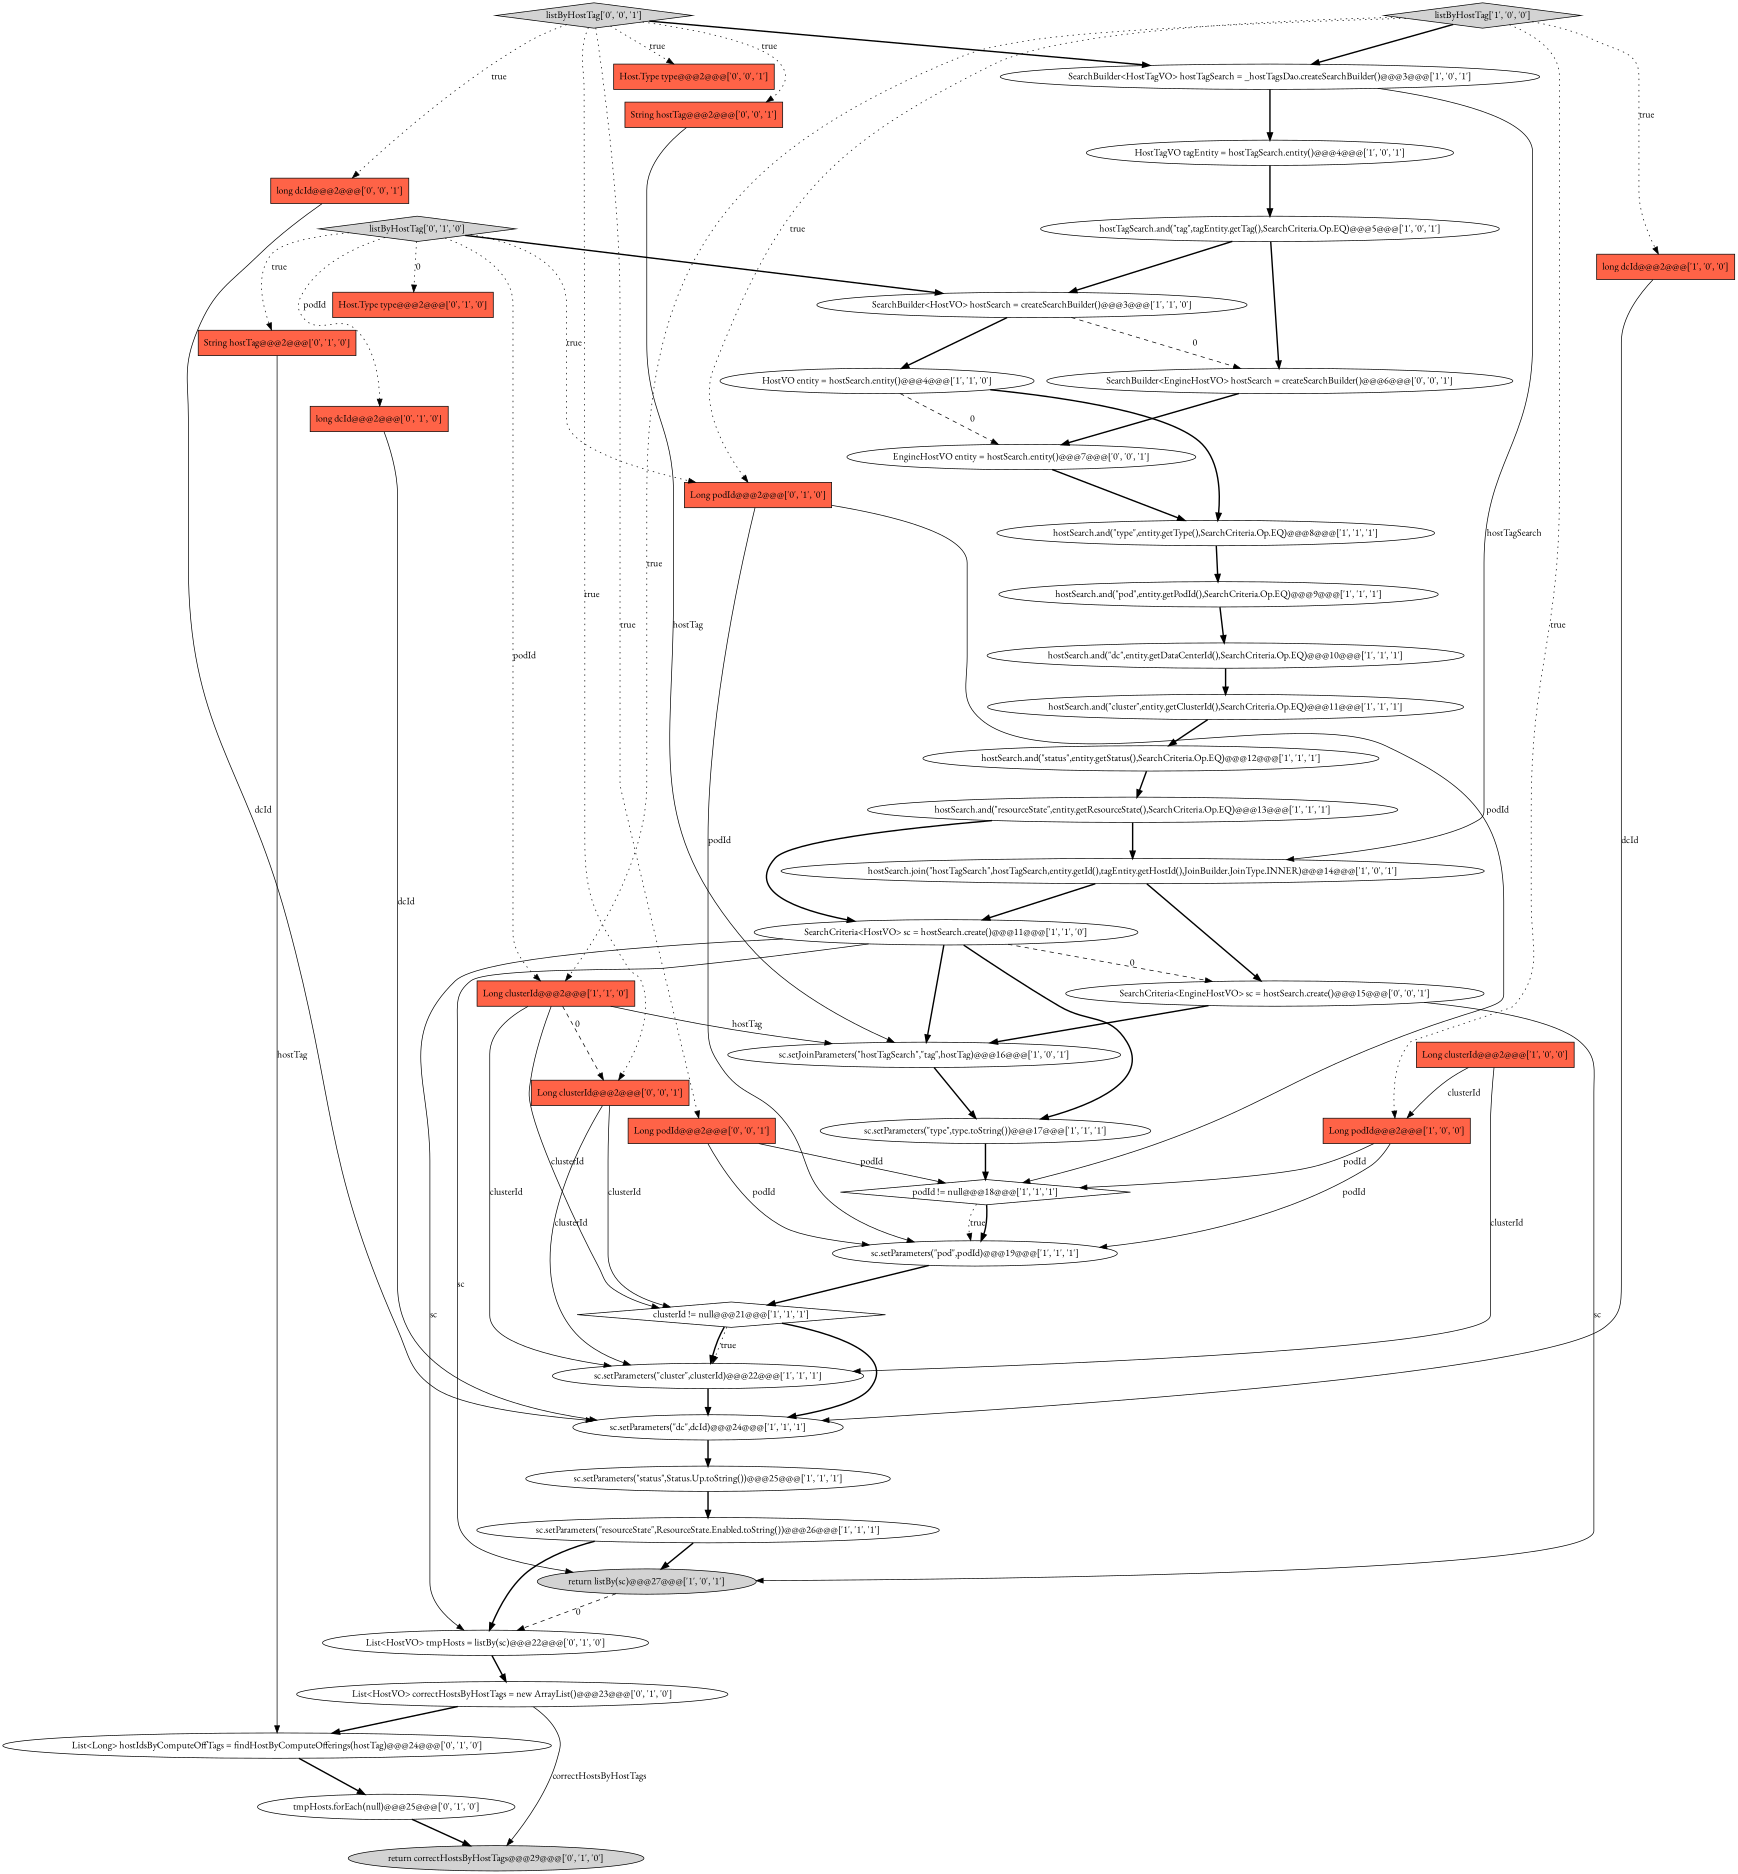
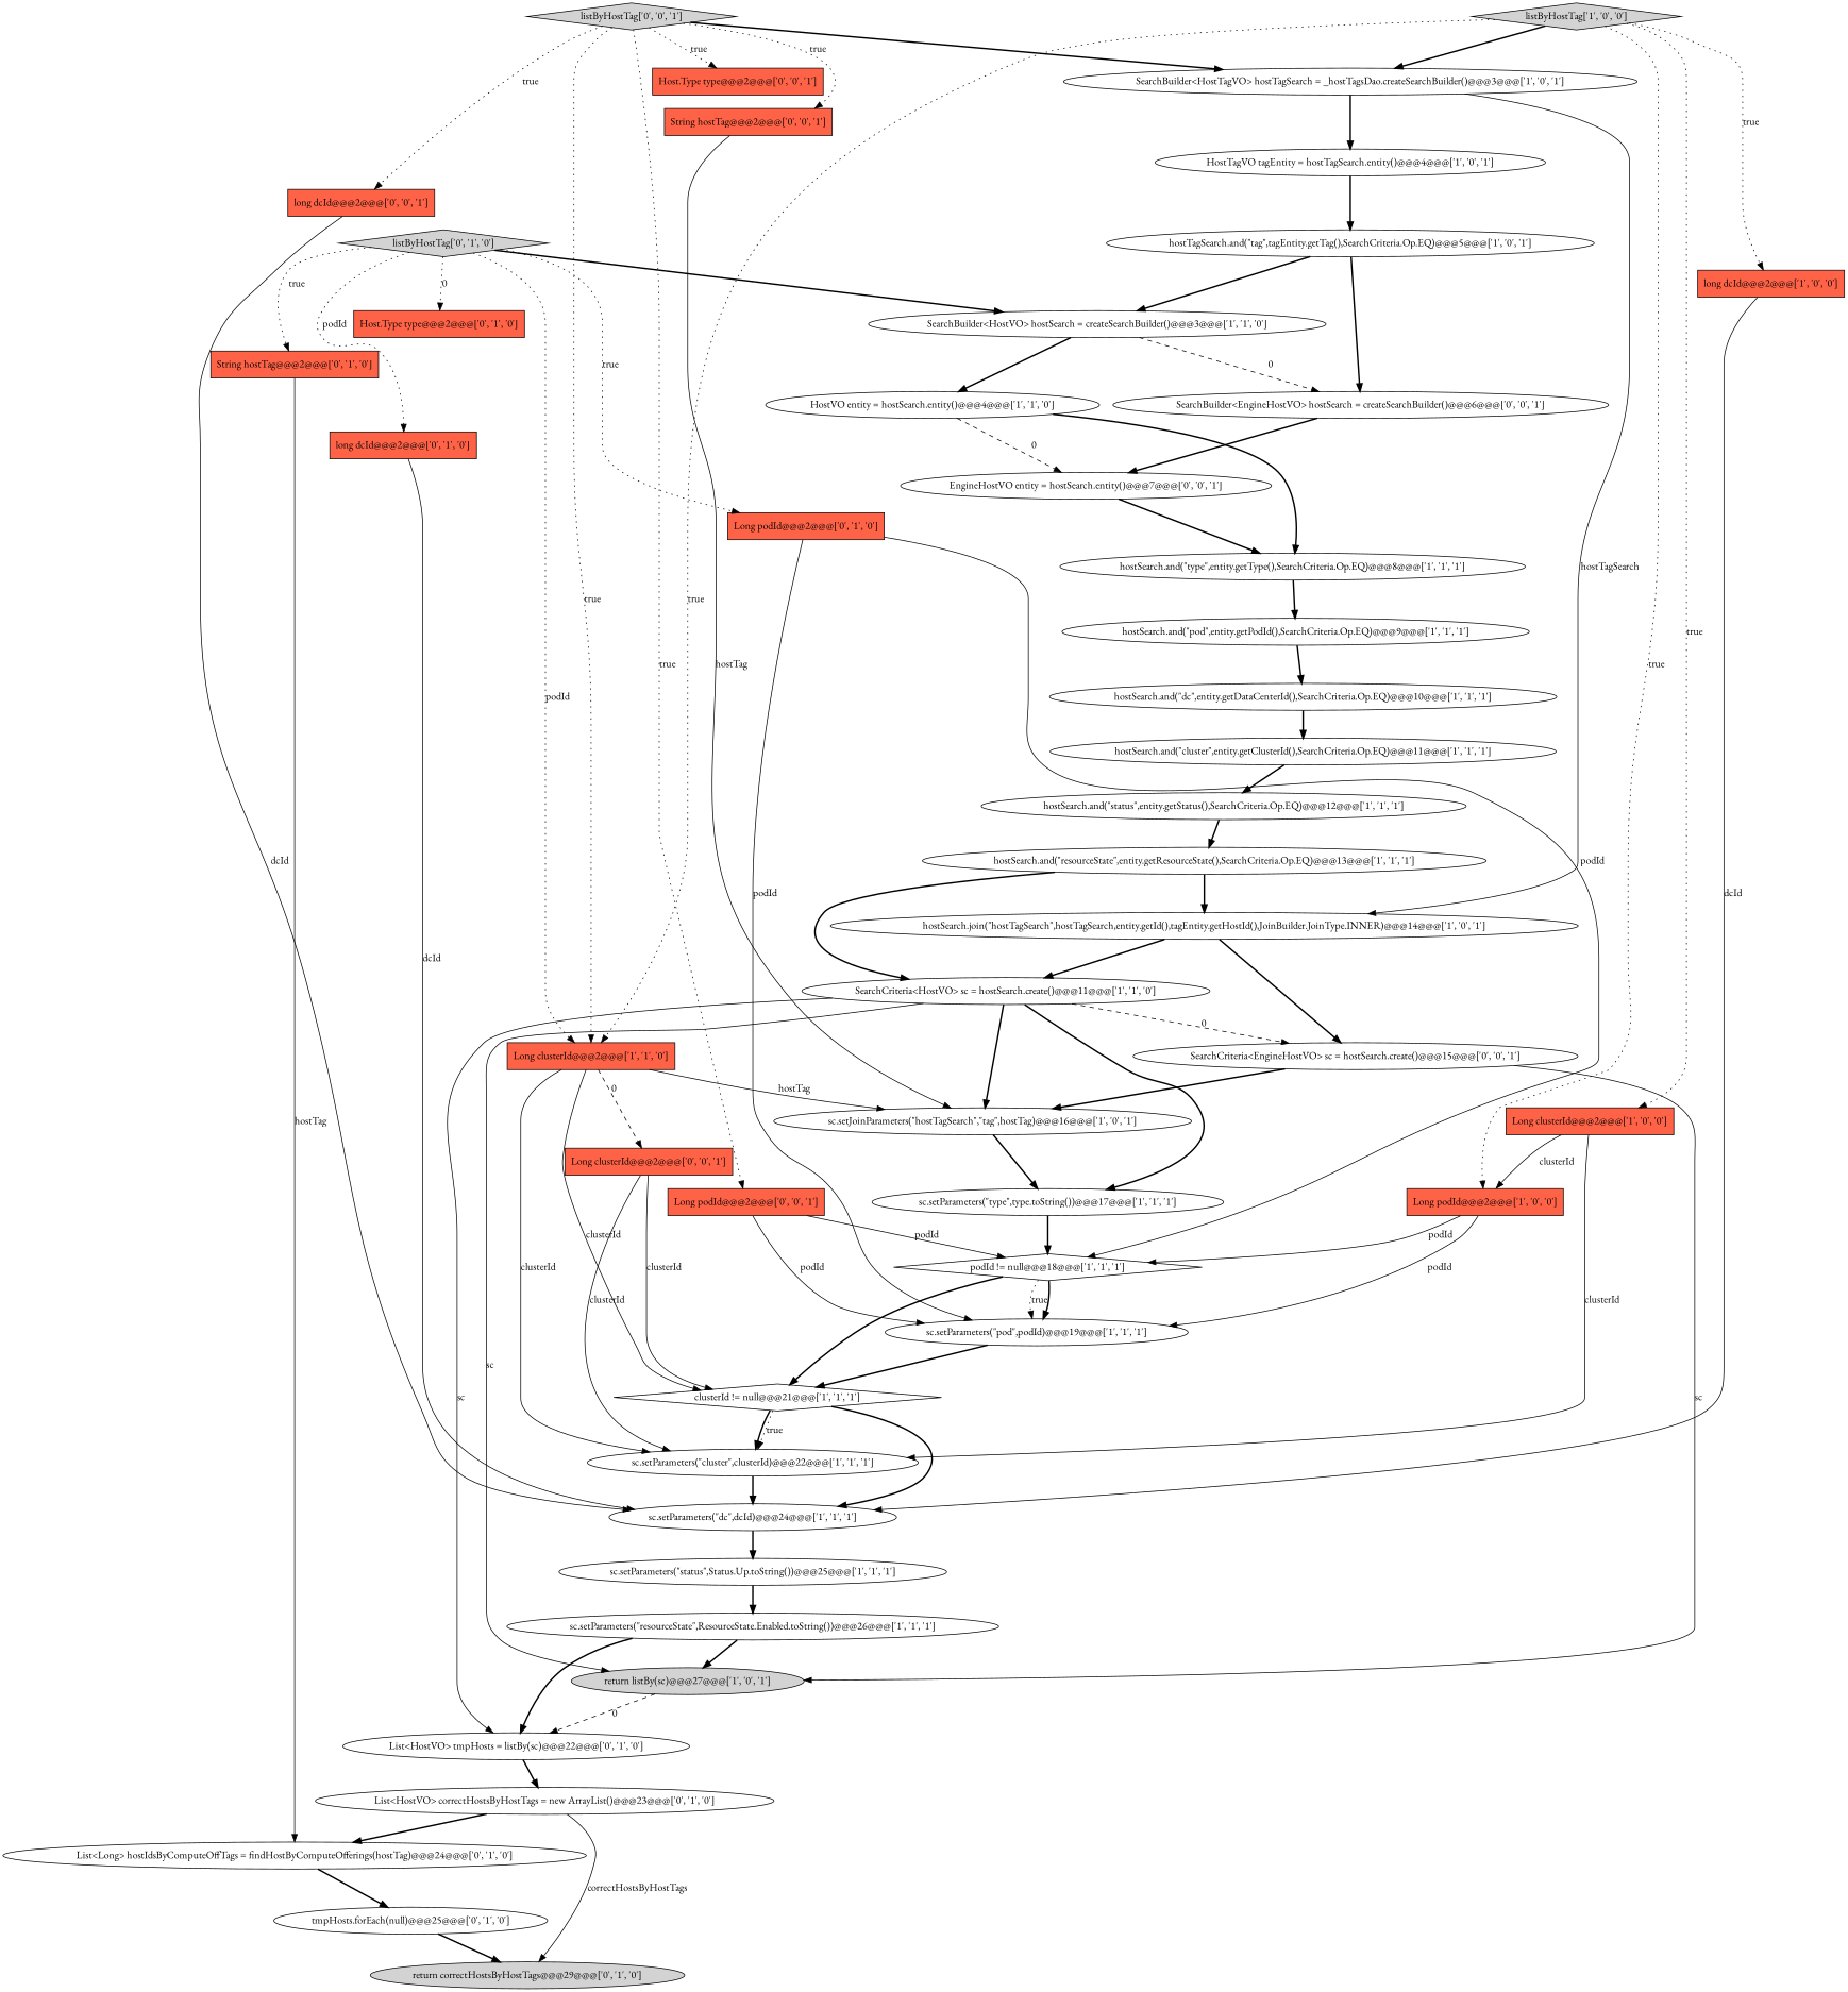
  digraph {
    fontname="EB Garamond"
    node [fillcolor=white fontname="EB Garamond" shape=ellipse style=filled]
    edge [fontname="EB Garamond" style=bold]
    n1 [label="sc.setJoinParameters(\"hostTagSearch\",\"tag\",hostTag)@@@16@@@['1', '0', '1']"]
    n2 [label="sc.setParameters(\"type\",type.toString())@@@17@@@['1', '1', '1']"]
    n3 [label="podId != null@@@18@@@['1', '1', '1']" shape=diamond]
    n4 [fillcolor=tomato label="String hostTag@@@2@@@['0', '0', '1']" shape=box]
    n5 [label="EngineHostVO entity = hostSearch.entity()@@@7@@@['0', '0', '1']"]
    n6 [label="hostSearch.and(\"type\",entity.getType(),SearchCriteria.Op.EQ)@@@8@@@['1', '1', '1']"]
    n7 [label="hostSearch.and(\"pod\",entity.getPodId(),SearchCriteria.Op.EQ)@@@9@@@['1', '1', '1']"]
    n8 [label="hostSearch.and(\"resourceState\",entity.getResourceState(),SearchCriteria.Op.EQ)@@@13@@@['1', '1', '1']"]
    n9 [label="hostSearch.join(\"hostTagSearch\",hostTagSearch,entity.getId(),tagEntity.getHostId(),JoinBuilder.JoinType.INNER)@@@14@@@['1', '0', '1']"]
    n10 [label="SearchCriteria<HostVO> sc = hostSearch.create()@@@11@@@['1', '1', '0']"]
    n11 [label="SearchCriteria<EngineHostVO> sc = hostSearch.create()@@@15@@@['0', '0', '1']"]
    n12 [label="List<HostVO> tmpHosts = listBy(sc)@@@22@@@['0', '1', '0']"]
    n13 [fillcolor=lightgray label="return listBy(sc)@@@27@@@['1', '0', '1']"]
    n14 [fillcolor=tomato label="String hostTag@@@2@@@['0', '1', '0']" shape=box]
    n15 [label="List<Long> hostIdsByComputeOffTags = findHostByComputeOfferings(hostTag)@@@24@@@['0', '1', '0']"]
    n16 [label="tmpHosts.forEach(null)@@@25@@@['0', '1', '0']"]
    n17 [label="sc.setParameters(\"resourceState\",ResourceState.Enabled.toString())@@@26@@@['1', '1', '1']"]
    n18 [label="List<HostVO> correctHostsByHostTags = new ArrayList()@@@23@@@['0', '1', '0']"]
    n19 [fillcolor=tomato label="long dcId@@@2@@@['0', '1', '0']" shape=box]
    n20 [label="sc.setParameters(\"dc\",dcId)@@@24@@@['1', '1', '1']"]
    n21 [label="sc.setParameters(\"status\",Status.Up.toString())@@@25@@@['1', '1', '1']"]
    n22 [label="hostSearch.and(\"status\",entity.getStatus(),SearchCriteria.Op.EQ)@@@12@@@['1', '1', '1']"]
    n23 [fillcolor=tomato label="Long clusterId@@@2@@@['1', '0', '0']" shape=box]
    n24 [label="sc.setParameters(\"cluster\",clusterId)@@@22@@@['1', '1', '1']"]
    n25 [fillcolor=tomato label="Long podId@@@2@@@['1', '0', '0']" shape=box]
    n26 [label="clusterId != null@@@21@@@['1', '1', '1']" shape=diamond]
    n27 [fillcolor=lightgray label="return correctHostsByHostTags@@@29@@@['0', '1', '0']"]
    n28 [fillcolor=tomato label="Long clusterId@@@2@@@['1', '1', '0']" shape=box]
    n29 [fillcolor=tomato label="Long clusterId@@@2@@@['0', '0', '1']" shape=box]
    n30 [label="hostSearch.and(\"dc\",entity.getDataCenterId(),SearchCriteria.Op.EQ)@@@10@@@['1', '1', '1']"]
    n31 [label="hostSearch.and(\"cluster\",entity.getClusterId(),SearchCriteria.Op.EQ)@@@11@@@['1', '1', '1']"]
    n32 [fillcolor=tomato label="long dcId@@@2@@@['0', '0', '1']" shape=box]
    n33 [label="SearchBuilder<HostTagVO> hostTagSearch = _hostTagsDao.createSearchBuilder()@@@3@@@['1', '0', '1']"]
    n34 [label="HostTagVO tagEntity = hostTagSearch.entity()@@@4@@@['1', '0', '1']"]
    n35 [label="hostTagSearch.and(\"tag\",tagEntity.getTag(),SearchCriteria.Op.EQ)@@@5@@@['1', '0', '1']"]
    n36 [fillcolor=tomato label="Host.Type type@@@2@@@['0', '0', '1']" shape=box]
    n37 [fillcolor=lightgray label="listByHostTag['0', '0', '1']" shape=diamond]
    n38 [fillcolor=tomato label="Long podId@@@2@@@['0', '0', '1']" shape=box]
    n39 [label="sc.setParameters(\"pod\",podId)@@@19@@@['1', '1', '1']"]
    n40 [label="SearchBuilder<EngineHostVO> hostSearch = createSearchBuilder()@@@6@@@['0', '0', '1']"]
    n41 [fillcolor=lightgray label="listByHostTag['1', '0', '0']" shape=diamond]
    n42 [fillcolor=tomato label="long dcId@@@2@@@['1', '0', '0']" shape=box]
    n43 [fillcolor=tomato label="Host.Type type@@@2@@@['0', '1', '0']" shape=box]
    n44 [label="SearchBuilder<HostVO> hostSearch = createSearchBuilder()@@@3@@@['1', '1', '0']"]
    n45 [label="HostVO entity = hostSearch.entity()@@@4@@@['1', '1', '0']"]
    n46 [fillcolor=lightgray label="listByHostTag['0', '1', '0']" shape=diamond]
    n47 [fillcolor=tomato label="Long podId@@@2@@@['0', '1', '0']" shape=box]
    n1 -> n2
    n2 -> n3
+   n3 -> n26
    n3 -> n39 [label=true style=dotted]
    n3 -> n39
    n4 -> n1 [label=hostTag style=solid]
    n5 -> n6
    n6 -> n7
    n7 -> n30
    n8 -> n9
    n8 -> n10
    n9 -> n10
    n9 -> n11
    n10 -> n1
    n10 -> n2
    n10 -> n11 [label=0 style=dashed]
    n10 -> n12 [label=sc style=solid]
    n10 -> n13 [label=sc style=solid]
    n11 -> n1
    n11 -> n13 [label=sc style=solid]
    n12 -> n18
    n13 -> n12 [label=0 style=dashed]
    n14 -> n15 [label=hostTag style=solid]
    n15 -> n16
    n16 -> n27
    n17 -> n12
    n17 -> n13
    n18 -> n15
    n18 -> n27 [label=correctHostsByHostTags style=solid]
    n19 -> n20 [label=dcId style=solid]
    n20 -> n21
    n21 -> n17
    n22 -> n8
    n23 -> n24 [label=clusterId style=solid]
    n23 -> n25 [label=clusterId style=solid]
    n24 -> n20
    n25 -> n3 [label=podId style=solid]
    n25 -> n39 [label=podId style=solid]
    n26 -> n20
    n26 -> n24 [label=true style=dotted]
    n26 -> n24
    n28 -> n1 [label=hostTag style=solid]
    n28 -> n24 [label=clusterId style=solid]
    n28 -> n26 [label=clusterId style=solid]
    n28 -> n29 [label=0 style=dashed]
    n29 -> n24 [label=clusterId style=solid]
    n29 -> n26 [label=clusterId style=solid]
    n30 -> n31
    n31 -> n22
    n32 -> n20 [label=dcId style=solid]
    n33 -> n9 [label=hostTagSearch style=solid]
    n33 -> n34
    n34 -> n35
    n35 -> n40
    n35 -> n44
    n37 -> n4 [label=true style=dotted]
-   n37 -> n29 [label=true style=dotted]
+   n37 -> n28 [label=true style=dotted]
    n37 -> n32 [label=true style=dotted]
    n37 -> n33
    n37 -> n36 [label=true style=dotted]
    n37 -> n38 [label=true style=dotted]
    n38 -> n3 [label=podId style=solid]
    n38 -> n39 [label=podId style=solid]
    n39 -> n26
    n40 -> n5
-   n41 -> n47 [label=true style=dotted]
+   n41 -> n23 [label=true style=dotted]
    n41 -> n25 [label=true style=dotted]
    n41 -> n28 [label=true style=dotted]
    n41 -> n33
    n41 -> n42 [label=true style=dotted]
    n42 -> n20 [label=dcId style=solid]
    n44 -> n40 [label=0 style=dashed]
    n44 -> n45
    n45 -> n5 [label=0 style=dashed]
    n45 -> n6
    n46 -> n14 [label=true style=dotted]
    n46 -> n19 [label=podId style=dotted]
    n46 -> n28 [label=podId style=dotted]
    n46 -> n43 [label=0 style=dotted]
    n46 -> n44
    n46 -> n47 [label=true style=dotted]
    n47 -> n3 [label=podId style=solid]
    n47 -> n39 [label=podId style=solid]
  }
